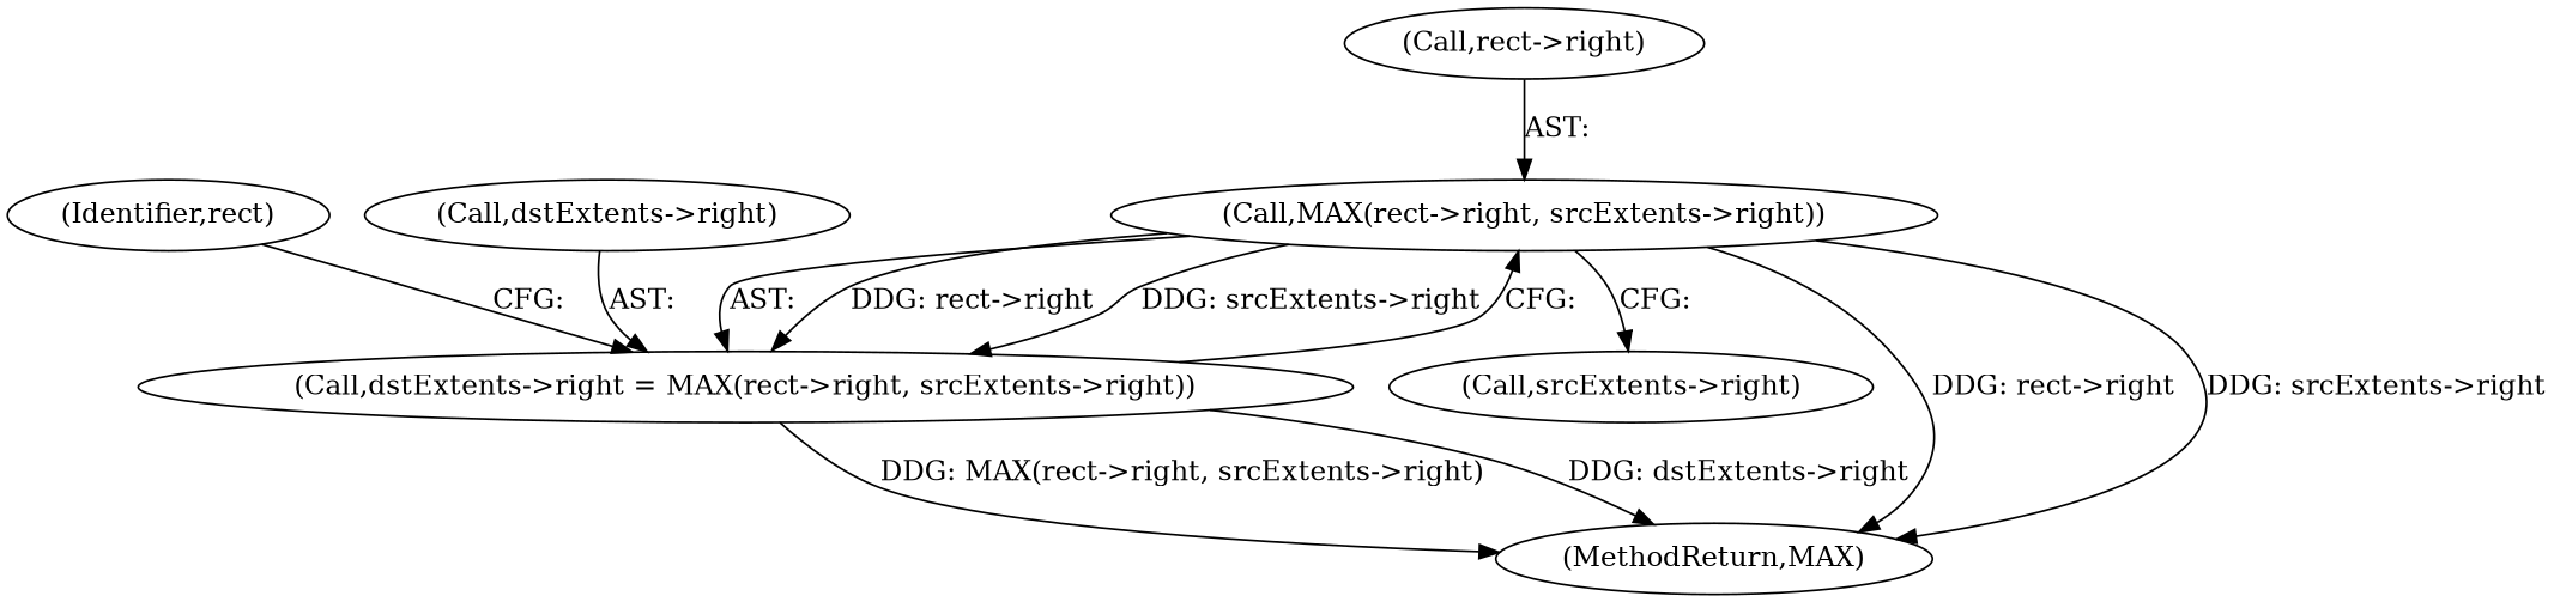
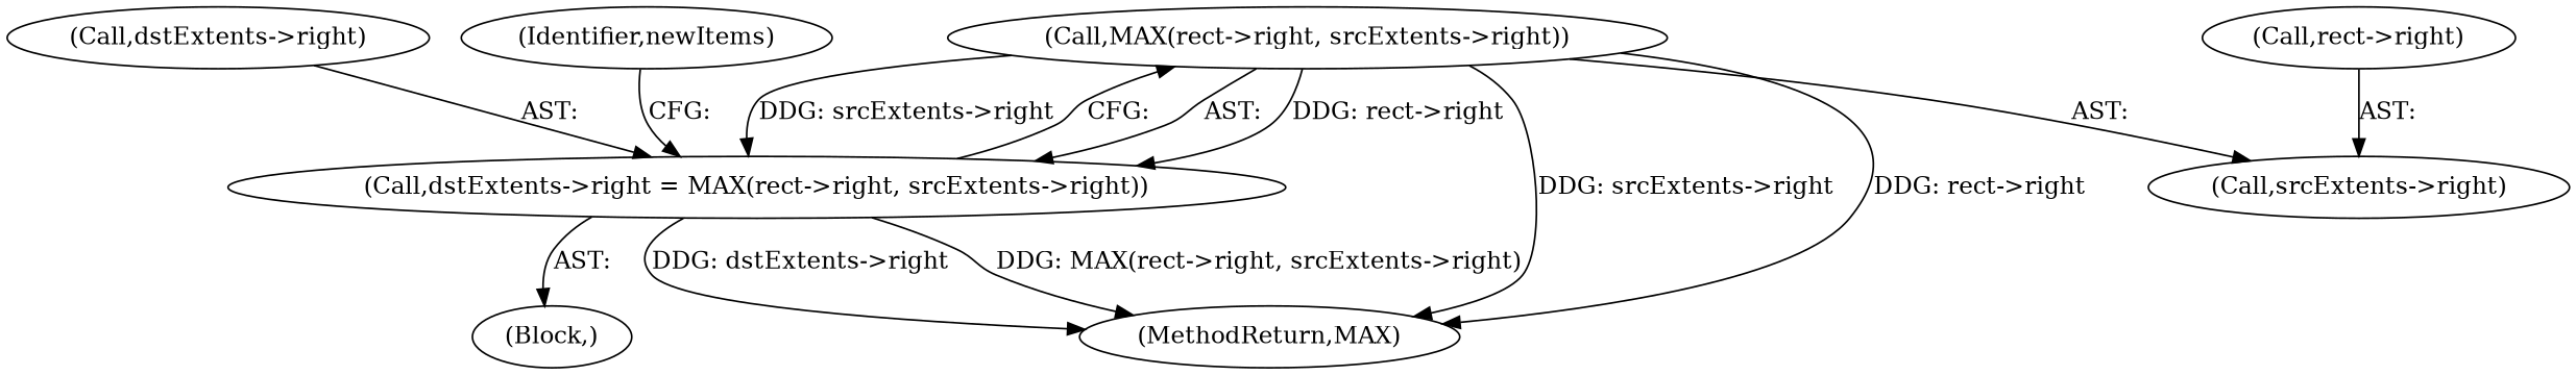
  digraph {
    fontname="DejaVu Serif"
    node [fontname="DejaVu Serif"]
    edge [fontname="DejaVu Serif"]
    n1 [label="(Call,MAX(rect->right, srcExtents->right))"]
    n2 [label="(Call,dstExtents->right = MAX(rect->right, srcExtents->right))"]
    n3 [label="(Call,srcExtents->right)"]
    n4 [label="(MethodReturn,MAX)"]
-   n6 [label="(Identifier,rect)"]
+   n5 [label="(Block,)"]
+   n6 [label="(Identifier,newItems)"]
    n7 [label="(Call,dstExtents->right)"]
    n8 [label="(Call,rect->right)"]
    n1 -> n2 [label="AST: "]
    n1 -> n2 [label="DDG: rect->right"]
    n1 -> n2 [label="DDG: srcExtents->right"]
-   n1 -> n3 [label="CFG: "]
+   n1 -> n3 [label="AST: "]
    n1 -> n4 [label="DDG: rect->right"]
    n1 -> n4 [label="DDG: srcExtents->right"]
    n2 -> n1 [label="CFG: "]
    n2 -> n4 [label="DDG: MAX(rect->right, srcExtents->right)"]
    n2 -> n4 [label="DDG: dstExtents->right"]
+   n2 -> n5 [label="AST: "]
    n6 -> n2 [label="CFG: "]
    n7 -> n2 [label="AST: "]
-   n8 -> n1 [label="AST: "]
+   n8 -> n3 [label="AST: "]
  }
